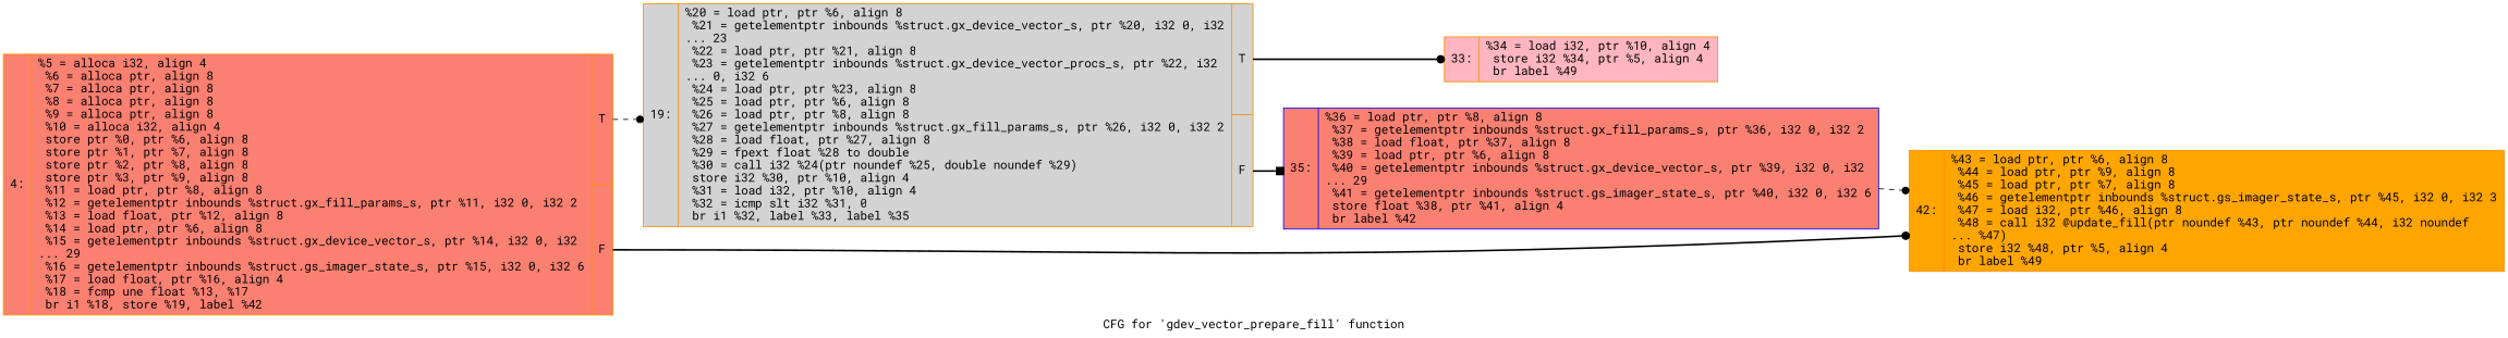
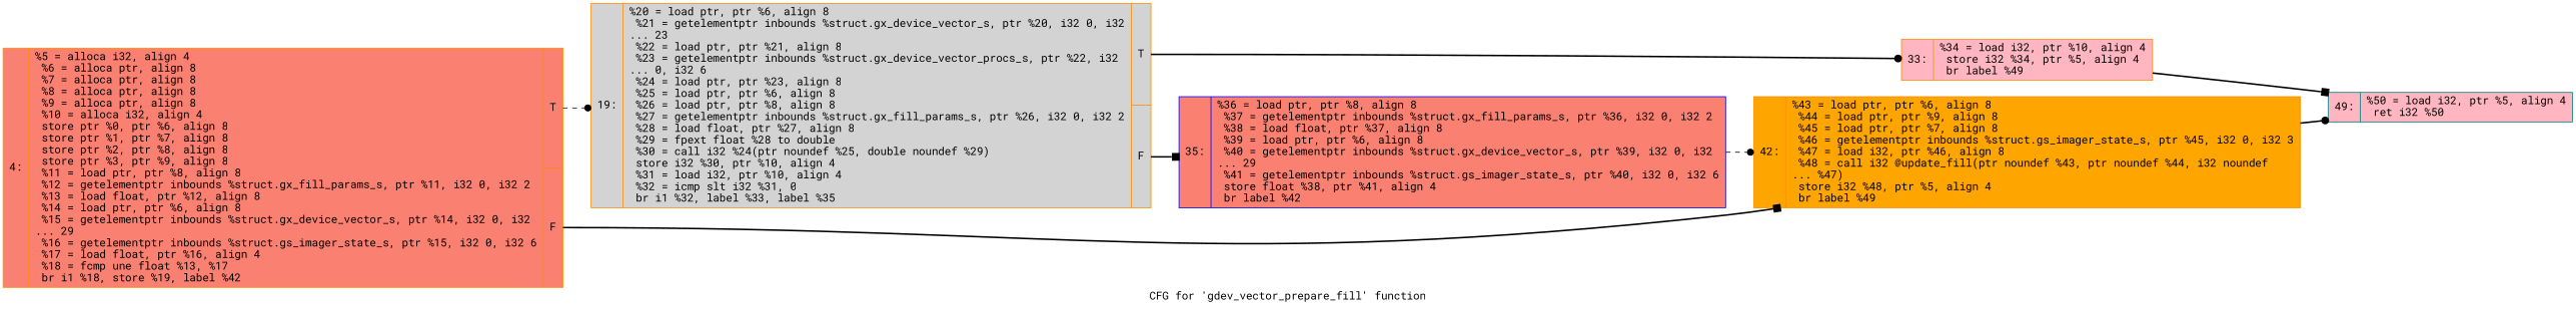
  digraph {
    fontname="Roboto Mono"
    label="CFG for 'gdev_vector_prepare_fill' function"
    rankdir=LR
    node [color=darkorange fillcolor=salmon fontname="Roboto Mono" shape=record style=filled]
    edge [arrowhead=dot fontname="Roboto Mono" style=bold]
    n1 [label="{4:\l|  %5 = alloca i32, align 4\l  %6 = alloca ptr, align 8\l  %7 = alloca ptr, align 8\l  %8 = alloca ptr, align 8\l  %9 = alloca ptr, align 8\l  %10 = alloca i32, align 4\l  store ptr %0, ptr %6, align 8\l  store ptr %1, ptr %7, align 8\l  store ptr %2, ptr %8, align 8\l  store ptr %3, ptr %9, align 8\l  %11 = load ptr, ptr %8, align 8\l  %12 = getelementptr inbounds %struct.gx_fill_params_s, ptr %11, i32 0, i32 2\l  %13 = load float, ptr %12, align 8\l  %14 = load ptr, ptr %6, align 8\l  %15 = getelementptr inbounds %struct.gx_device_vector_s, ptr %14, i32 0, i32\l... 29\l  %16 = getelementptr inbounds %struct.gs_imager_state_s, ptr %15, i32 0, i32 6\l  %17 = load float, ptr %16, align 4\l  %18 = fcmp une float %13, %17\l  br i1 %18, store %19, label %42\l|{<s0>T|<s1>F}}"]
    n2 [fillcolor=lightgrey label="{19:\l|  %20 = load ptr, ptr %6, align 8\l  %21 = getelementptr inbounds %struct.gx_device_vector_s, ptr %20, i32 0, i32\l... 23\l  %22 = load ptr, ptr %21, align 8\l  %23 = getelementptr inbounds %struct.gx_device_vector_procs_s, ptr %22, i32\l... 0, i32 6\l  %24 = load ptr, ptr %23, align 8\l  %25 = load ptr, ptr %6, align 8\l  %26 = load ptr, ptr %8, align 8\l  %27 = getelementptr inbounds %struct.gx_fill_params_s, ptr %26, i32 0, i32 2\l  %28 = load float, ptr %27, align 8\l  %29 = fpext float %28 to double\l  %30 = call i32 %24(ptr noundef %25, double noundef %29)\l  store i32 %30, ptr %10, align 4\l  %31 = load i32, ptr %10, align 4\l  %32 = icmp slt i32 %31, 0\l  br i1 %32, label %33, label %35\l|{<s0>T|<s1>F}}"]
    n3 [fillcolor=orange label="{42:\l|  %43 = load ptr, ptr %6, align 8\l  %44 = load ptr, ptr %9, align 8\l  %45 = load ptr, ptr %7, align 8\l  %46 = getelementptr inbounds %struct.gs_imager_state_s, ptr %45, i32 0, i32 3\l  %47 = load i32, ptr %46, align 8\l  %48 = call i32 @update_fill(ptr noundef %43, ptr noundef %44, i32 noundef\l... %47)\l  store i32 %48, ptr %5, align 4\l  br label %49\l}"]
    n4 [fillcolor=lightpink label="{33:\l|  %34 = load i32, ptr %10, align 4\l  store i32 %34, ptr %5, align 4\l  br label %49\l}"]
    n5 [color=blue label="{35:\l|  %36 = load ptr, ptr %8, align 8\l  %37 = getelementptr inbounds %struct.gx_fill_params_s, ptr %36, i32 0, i32 2\l  %38 = load float, ptr %37, align 8\l  %39 = load ptr, ptr %6, align 8\l  %40 = getelementptr inbounds %struct.gx_device_vector_s, ptr %39, i32 0, i32\l... 29\l  %41 = getelementptr inbounds %struct.gs_imager_state_s, ptr %40, i32 0, i32 6\l  store float %38, ptr %41, align 4\l  br label %42\l}"]
+   n6 [color=teal fillcolor=lightpink label="{49:\l|  %50 = load i32, ptr %5, align 4\l  ret i32 %50\l}"]
    n1 -> n2 [style=dashed tailport=s0]
-   n1 -> n3 [tailport=s1]
+   n1 -> n3 [arrowhead=box tailport=s1]
    n2 -> n4 [tailport=s0]
    n2 -> n5 [arrowhead=box tailport=s1]
+   n3 -> n6
+   n4 -> n6 [arrowhead=box]
    n5 -> n3 [style=dashed]
  }
